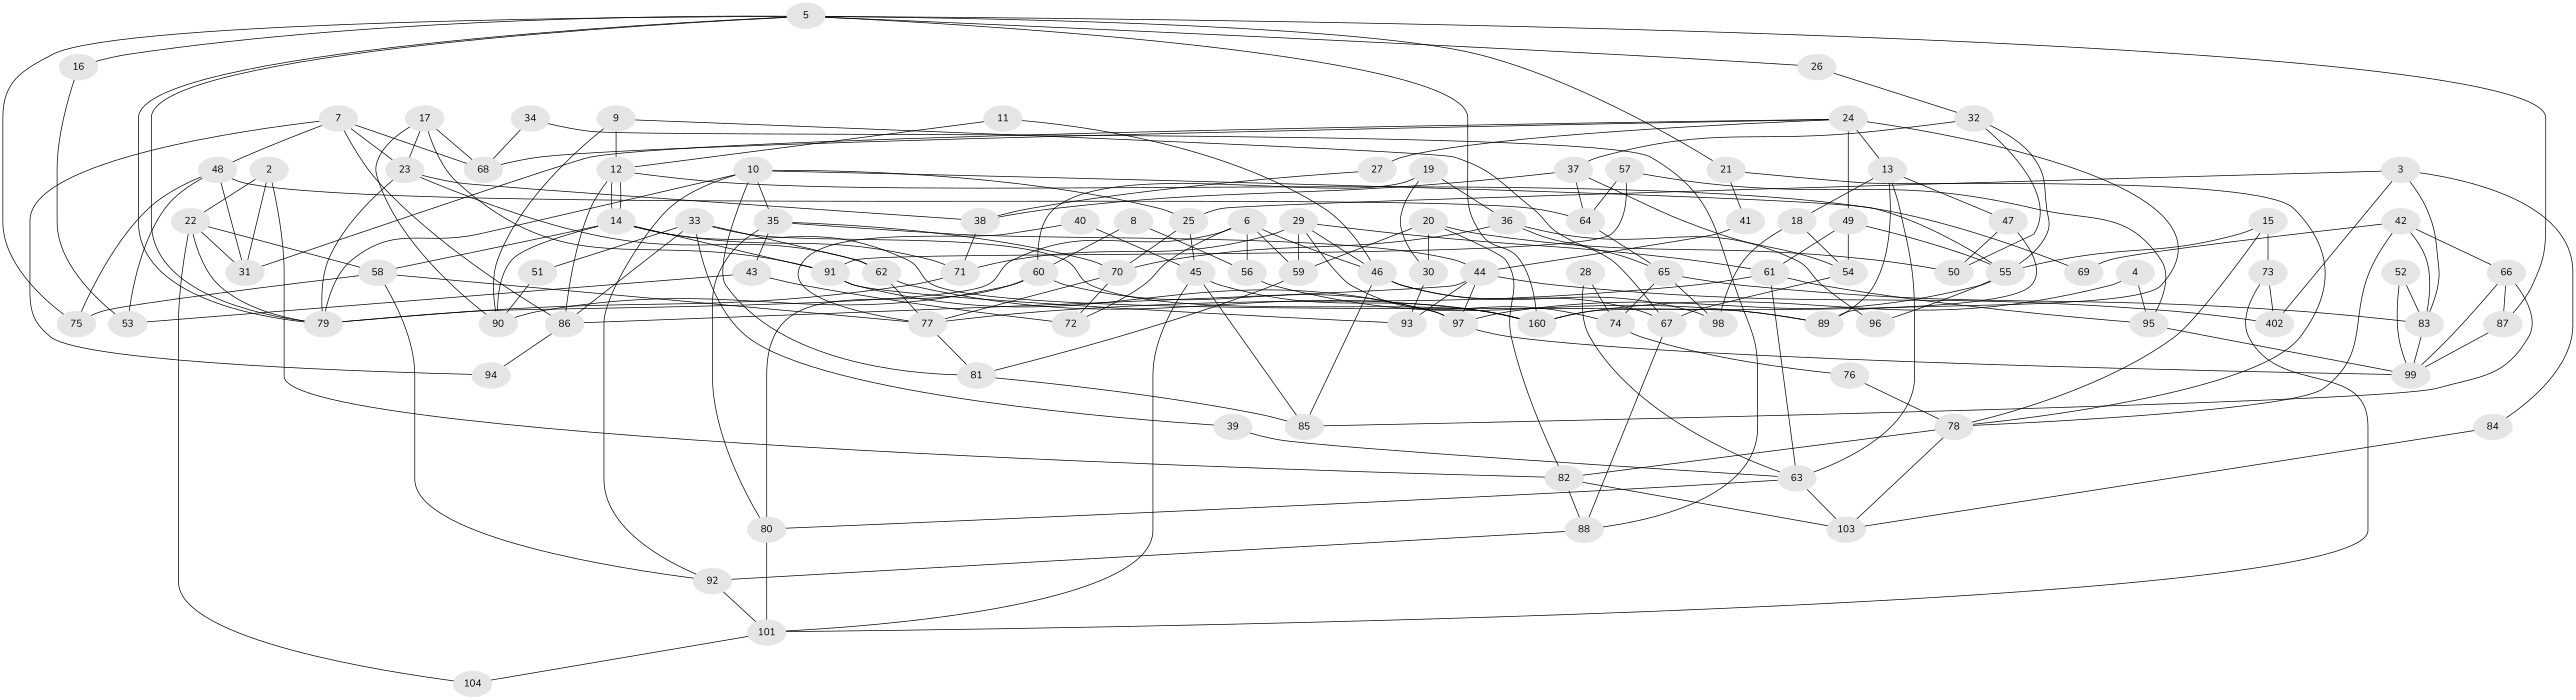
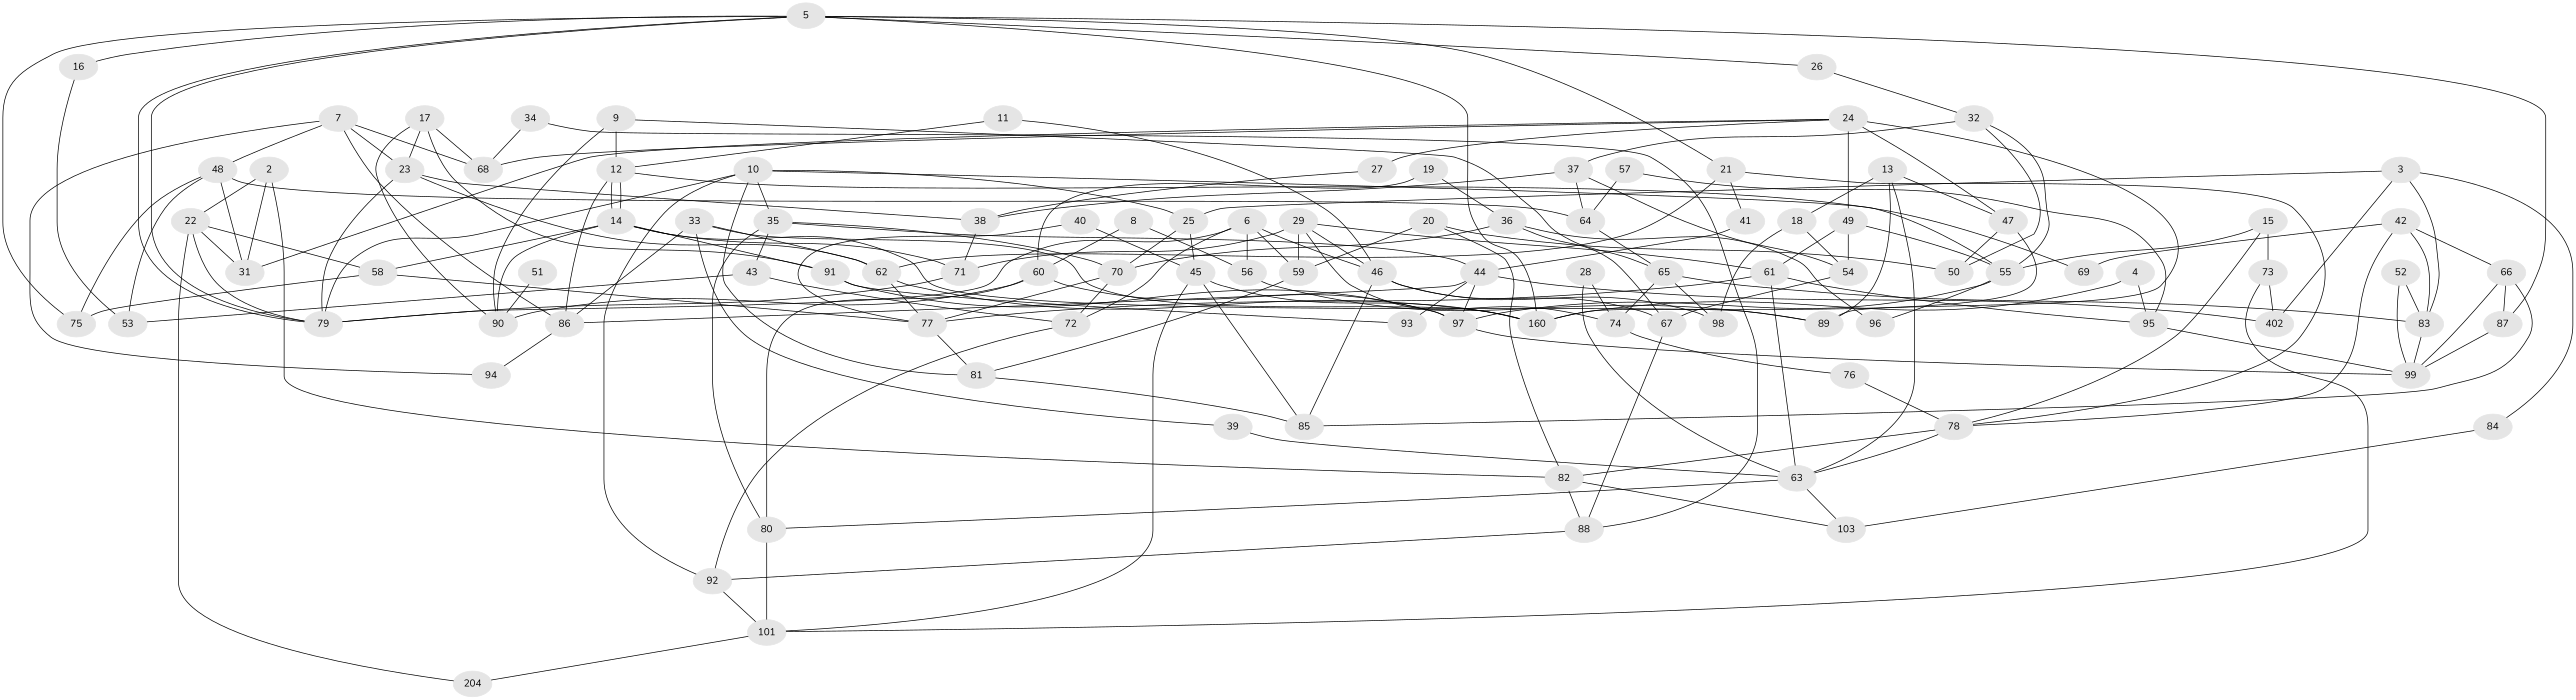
  graph {
    fontname=Nunito
    node [color=gray90 fontname=Nunito style=filled]
    edge [fontname=Nunito]
    57
    95
    91
    64
    70
    72
    77
    2
    22
    31
    82
    79
    58
-   104
+   104 [label=204]
    88
    103
    3
    25
    83
    84
    n21 [label=402]
    45
    99
    4
    n25 [label=160]
    5
    16
    21
    26
    75
    87
    53
    78
    41
    62
    32
    6
    46
    56
    59
    98
    67
    85
    89
    81
    92
    7
    23
    48
    68
    86
    94
    38
    8
    60
    90
    80
    97
    9
    12
    65
    14
    69
    74
    10
    35
    55
    43
    44
    96
    101
    11
    71
    13
    18
    47
    63
    54
    50
    93
    15
    73
    17
    19
-   30
    36
    20
    24
    27
    49
    61
    37
    28
    76
    29
    33
    39
    51
    34
    40
    42
    66
    52
    57 -- 95
-   57 -- 91
    57 -- 64
    95 -- 99
    91 -- 97
    91 -- 93
    64 -- 65
    70 -- 72
    70 -- 77
-   58 -- 92
+   72 -- 92
    77 -- 81
    2 -- 22
    2 -- 31
    2 -- 82
    22 -- 31
    22 -- 79
    22 -- 58
    22 -- 104
    82 -- 88
    82 -- 103
    58 -- 77
    58 -- 75
    88 -- 92
    3 -- 25
    3 -- 83
    3 -- 84
    3 -- n21
    25 -- 70
    25 -- 45
    83 -- 99
    84 -- 103
    45 -- n25
    45 -- 85
    45 -- 101
    4 -- 95
    4 -- n25
    5 -- 79
    5 -- 79
    5 -- n25
    5 -- 16
    5 -- 21
    5 -- 26
    5 -- 75
    5 -- 87
    16 -- 53
    21 -- 78
    21 -- 41
+   21 -- 62
    26 -- 32
    87 -- 99
    78 -- 82
-   78 -- 103
+   78 -- 63
    41 -- 44
    62 -- 77
    62 -- n25
    32 -- 55
    32 -- 50
    32 -- 37
    6 -- 72
    6 -- 79
    6 -- 46
    6 -- 56
    6 -- 59
    46 -- 98
    46 -- 67
    46 -- 85
    56 -- 89
    59 -- 81
    67 -- 88
    81 -- 85
    92 -- 101
    7 -- 23
    7 -- 48
    7 -- 68
    7 -- 86
    7 -- 94
    23 -- 79
    23 -- 62
    23 -- 38
    48 -- 64
    48 -- 31
    48 -- 75
    48 -- 53
    86 -- 94
    38 -- 71
    8 -- 56
    8 -- 60
    60 -- 90
    60 -- 80
    60 -- 97
    80 -- 101
    97 -- 99
    9 -- 90
    9 -- 12
    9 -- 65
    12 -- 86
    12 -- 14
    12 -- 14
    12 -- 69
    65 -- 83
    65 -- 98
    65 -- 74
    14 -- 91
    14 -- 58
    14 -- 89
    14 -- 90
    14 -- 71
    74 -- 76
    10 -- 79
    10 -- 25
    10 -- 81
    10 -- 92
    10 -- 35
    10 -- 55
    35 -- 70
    35 -- 80
    35 -- 43
    35 -- 44
    55 -- 97
    55 -- 96
    43 -- 72
    43 -- 53
    44 -- n21
    44 -- 86
    44 -- 97
    44 -- 93
    101 -- 104
    11 -- 46
    11 -- 12
    71 -- 79
    13 -- 89
    13 -- 18
    13 -- 47
    13 -- 63
    18 -- 98
    18 -- 54
    47 -- n25
    47 -- 50
    63 -- 103
    63 -- 80
    54 -- 67
    15 -- 78
    15 -- 55
    15 -- 73
    73 -- n21
    73 -- 101
    17 -- 91
    17 -- 23
    17 -- 68
    17 -- 90
    19 -- 60
-   19 -- 30
    19 -- 36
-   30 -- 93
    36 -- 70
    36 -- 67
    36 -- 96
    20 -- 82
    20 -- 59
    20 -- 50
-   20 -- 30
    24 -- 31
    24 -- 89
    24 -- 68
-   24 -- 13
+   24 -- 47
    24 -- 27
    24 -- 49
    27 -- 38
    49 -- 55
    49 -- 54
    49 -- 61
    61 -- 95
    61 -- 77
    61 -- 63
    37 -- 64
    37 -- 38
    37 -- 54
    28 -- 74
    28 -- 63
    76 -- 78
    29 -- 46
    29 -- 59
    29 -- 74
    29 -- 71
    29 -- 61
    33 -- n25
    33 -- 62
    33 -- 86
    33 -- 39
-   33 -- 51
    39 -- 63
    51 -- 90
    34 -- 88
    34 -- 68
    40 -- 77
    40 -- 45
    42 -- 83
    42 -- 78
    42 -- 69
    42 -- 66
    66 -- 99
    66 -- 87
    66 -- 85
    52 -- 83
    52 -- 99
  }
